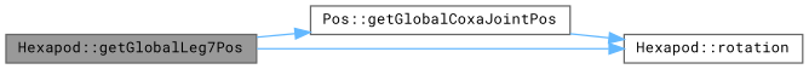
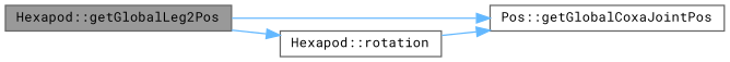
  digraph {
    fontname="Roboto Mono"
    rankdir=LR
    node [color=grey40 fillcolor=white fontname="Roboto Mono" fontsize=10 shape=box style=filled]
    edge [color=steelblue1 fontname="Roboto Mono" fontsize=10 labelfontname=Helvetica labelfontsize=10 style=solid]
-   n1 [color=gray40 fillcolor=grey60 fontcolor=black height=0.2 label="Hexapod::getGlobalLeg7Pos" width=0.4]
+   n1 [color=gray40 fillcolor=grey60 fontcolor=black height=0.2 label="Hexapod::getGlobalLeg2Pos" width=0.4]
    n2 [height=0.2 label="Pos::getGlobalCoxaJointPos" width=0.4]
    n3 [height=0.2 label="Hexapod::rotation" width=0.4]
    n1 -> n2
    n1 -> n3
-   n2 -> n3
+   n3 -> n2
  }
